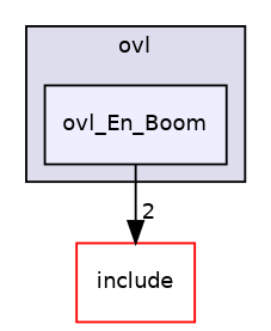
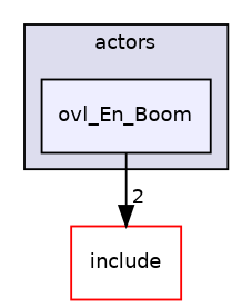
  digraph {
    compound=true
    fontname="DejaVu Sans"
    node [fontname="DejaVu Sans" fontsize=10 shape=box style=filled]
    n1 [fillcolor="#eeeeff" label=ovl_En_Boom pencolor=black]
    n2 [color=red fillcolor=white label=include]
    subgraph cluster_1 {
      bgcolor="#ddddee"
      fontsize=10
-     label=ovl
+     label=actors
      pencolor=black
      n1
    }
    n1 -> n2 [headlabel=2 labeldistance=1.5 labelfontname=Helvetica labelfontsize=10 fontname="DejaVu Sans"]
  }
